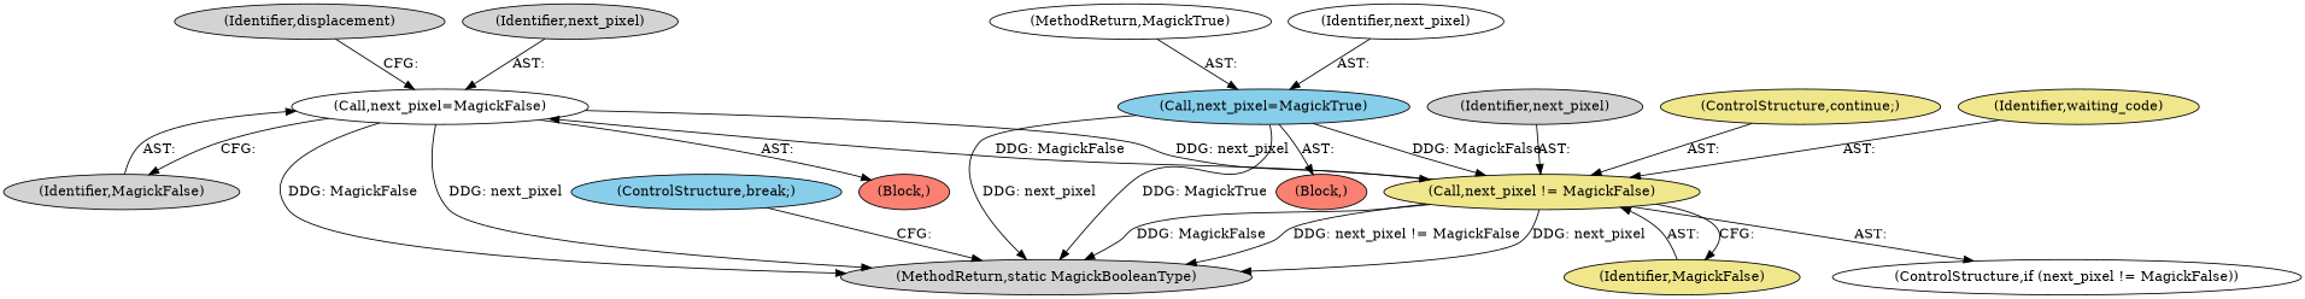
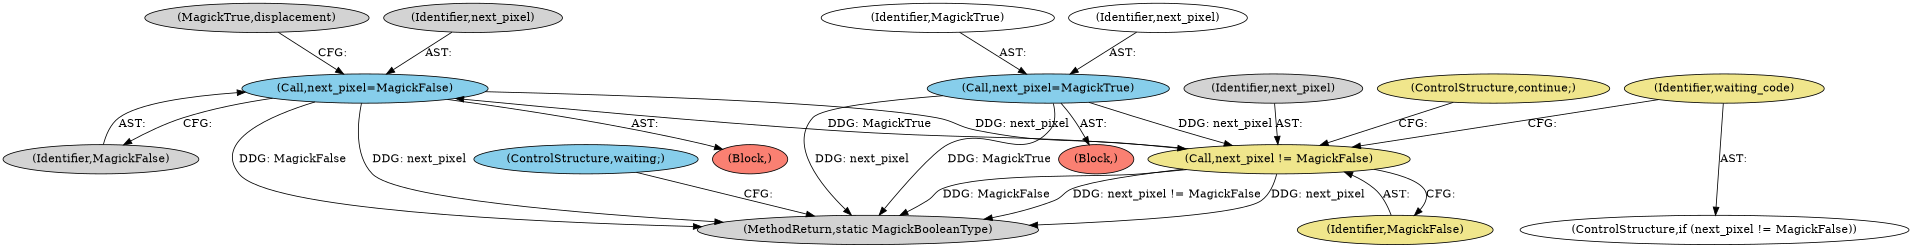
  digraph {
    node [fillcolor=lightgrey style=filled]
-   n1 [fillcolor=white label="(Call,next_pixel=MagickFalse)"]
+   n1 [fillcolor=skyblue label="(Call,next_pixel=MagickFalse)"]
    n2 [fillcolor=khaki label="(Call,next_pixel != MagickFalse)"]
    n3 [label="(Identifier,MagickFalse)"]
    n4 [label="(MethodReturn,static MagickBooleanType)"]
    n5 [fillcolor=salmon label="(Block,)"]
    n6 [fillcolor=white label="(ControlStructure,if (next_pixel != MagickFalse))"]
    n7 [fillcolor=khaki label="(Identifier,MagickFalse)"]
    n8 [fillcolor=skyblue label="(Call,next_pixel=MagickTrue)"]
    n9 [fillcolor=salmon label="(Block,)"]
-   n10 [fillcolor=white label="(MethodReturn,MagickTrue)"]
-   n11 [fillcolor=skyblue label="(ControlStructure,break;)"]
+   n10 [fillcolor=white label="(Identifier,MagickTrue)"]
+   n11 [fillcolor=skyblue label="(ControlStructure,waiting;)"]
    n12 [label="(Identifier,next_pixel)"]
    n13 [fillcolor=khaki label="(ControlStructure,continue;)"]
    n14 [fillcolor=white label="(Identifier,next_pixel)"]
-   n15 [label="(Identifier,displacement)"]
+   n15 [label="(MagickTrue,displacement)"]
    n16 [label="(Identifier,next_pixel)"]
    n17 [fillcolor=khaki label="(Identifier,waiting_code)"]
    n1 -> n2 [label="DDG: next_pixel"]
    n1 -> n3 [label="CFG: "]
    n1 -> n4 [label="DDG: MagickFalse"]
    n1 -> n4 [label="DDG: next_pixel"]
    n1 -> n5 [label="AST: "]
-   n2 -> n1 [label="DDG: MagickFalse"]
+   n2 -> n1 [label="DDG: MagickTrue"]
    n2 -> n4 [label="DDG: next_pixel != MagickFalse"]
    n2 -> n4 [label="DDG: next_pixel"]
    n2 -> n4 [label="DDG: MagickFalse"]
-   n2 -> n6 [label="AST: "]
+   n17 -> n6 [label="AST: "]
    n2 -> n7 [label="CFG: "]
    n3 -> n1 [label="AST: "]
    n7 -> n2 [label="AST: "]
-   n8 -> n2 [label="DDG: MagickFalse"]
+   n8 -> n2 [label="DDG: next_pixel"]
    n8 -> n4 [label="DDG: next_pixel"]
    n8 -> n4 [label="DDG: MagickTrue"]
    n8 -> n9 [label="AST: "]
    n10 -> n8 [label="AST: "]
    n11 -> n4 [label="CFG: "]
    n12 -> n2 [label="AST: "]
-   n13 -> n2 [label="AST: "]
+   n13 -> n2 [label="CFG: "]
    n14 -> n8 [label="AST: "]
    n15 -> n1 [label="CFG: "]
    n16 -> n1 [label="AST: "]
-   n17 -> n2 [label="AST: "]
+   n17 -> n2 [label="CFG: "]
  }
